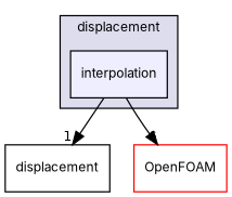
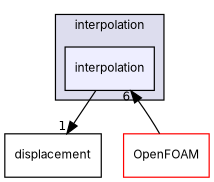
  digraph {
    compound=true
    fontname=Inter
    node [fontname=Inter fontsize=10 shape=box]
    edge [fontname=Inter labeldistance=1.5 labelfontname=Helvetica labelfontsize=10]
    n1 [fillcolor="#eeeeff" label=interpolation pencolor=black style=filled]
    n2 [label=displacement]
    n3 [color=red label=OpenFOAM]
    subgraph cluster_1 {
      bgcolor="#ddddee"
      fontsize=10
-     label=displacement
+     label=interpolation
      pencolor=black
      n1
    }
    n1 -> n2 [headlabel=1]
-   n1 -> n3 [headlabel=6]
+   n3 -> n1 [headlabel=6]
  }
